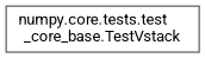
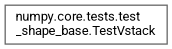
  digraph {
    rankdir=TB
    fontname=Roboto
-   n1 [color=grey40 fillcolor=white fontname=Roboto fontsize=10 height=0.2 label="numpy.core.tests.test\l_core_base.TestVstack" shape=box style=filled width=0.4]
+   n1 [color=grey40 fillcolor=white fontname=Roboto fontsize=10 height=0.2 label="numpy.core.tests.test\l_shape_base.TestVstack" shape=box style=filled width=0.4]
  }
